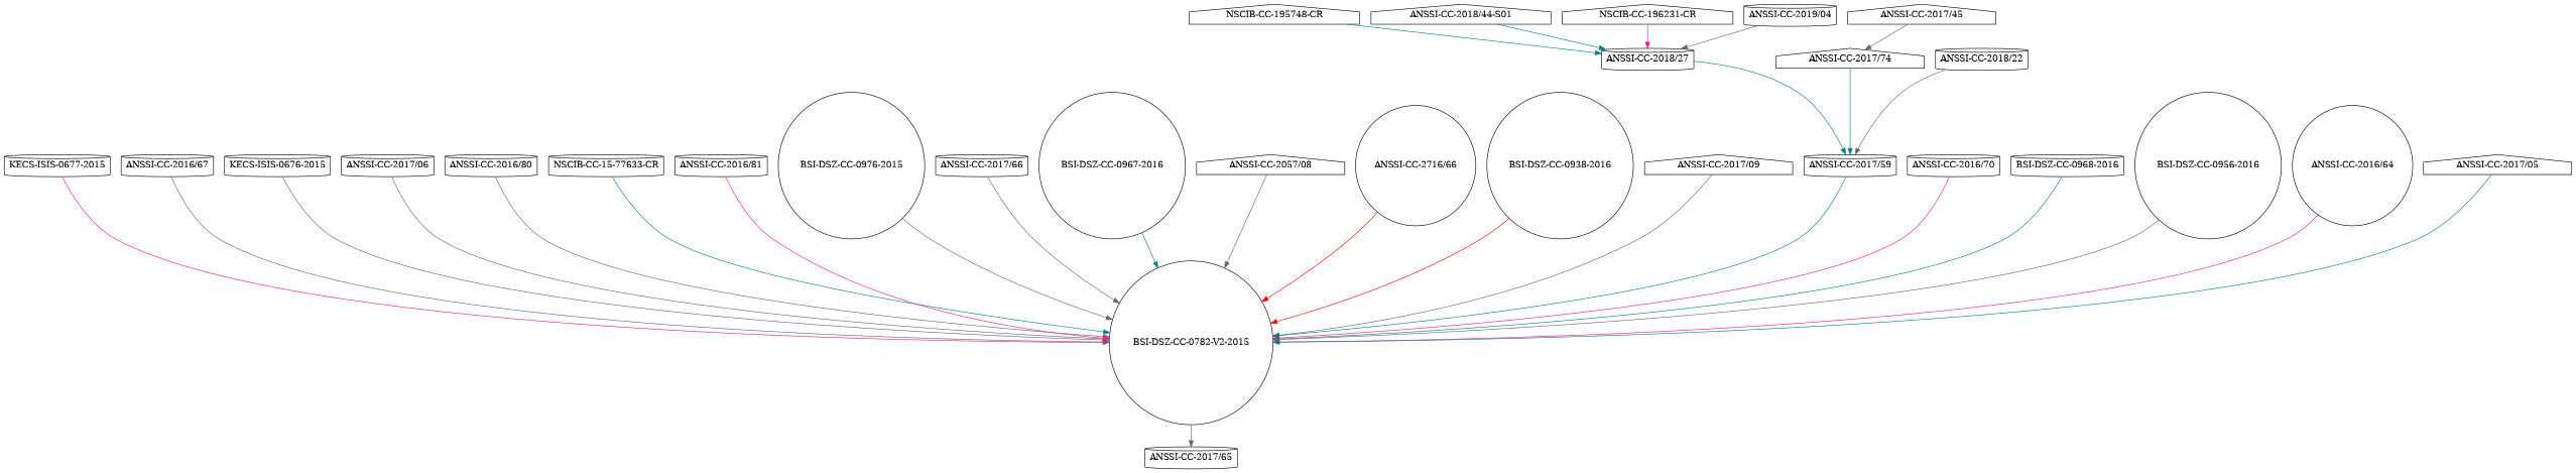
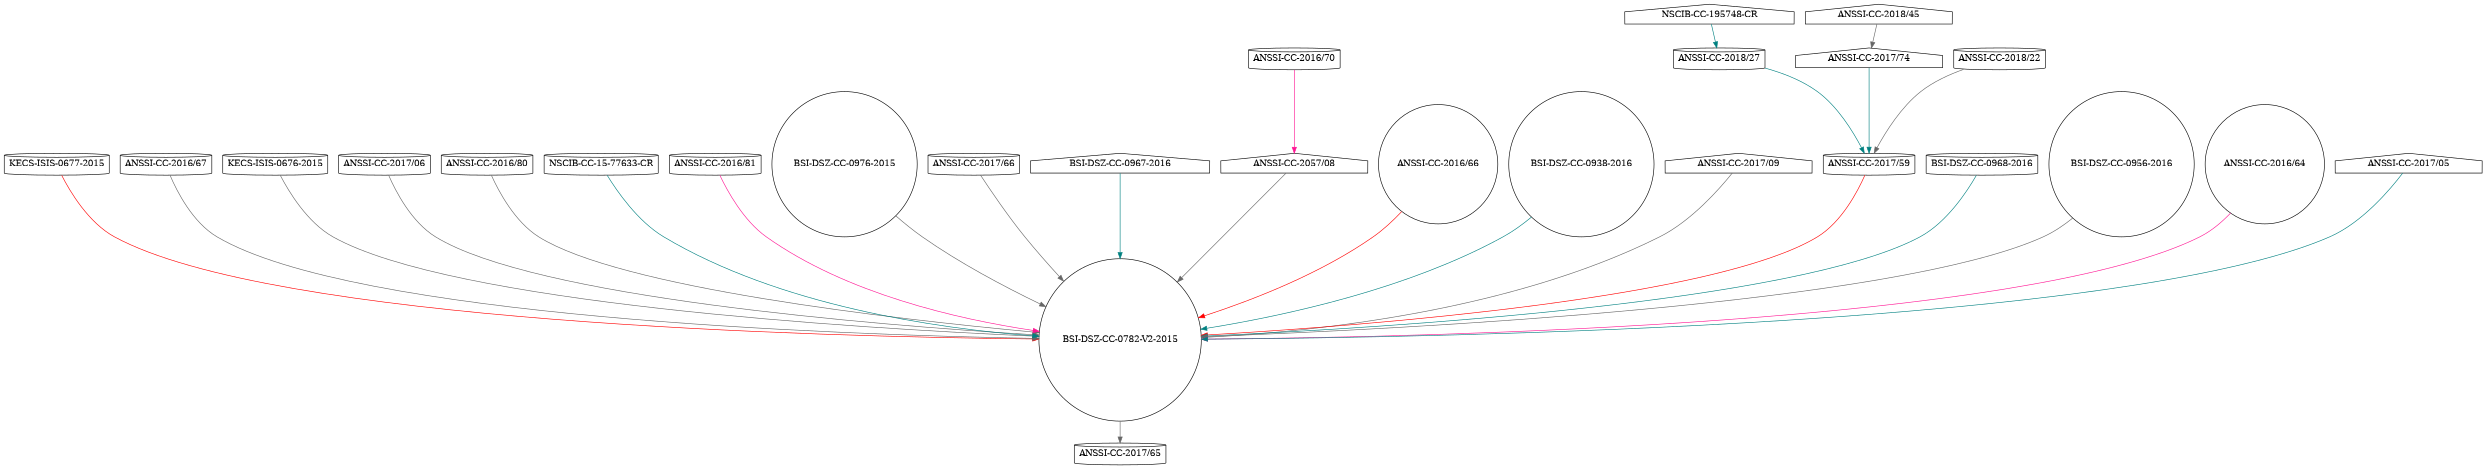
  digraph {
    node [shape=cylinder]
    edge [color=gray40]
    n1 [label="BSI-DSZ-CC-0782-V2-2015" shape=circle]
    n2 [label="ANSSI-CC-2017/65"]
    n3 [label="KECS-ISIS-0677-2015"]
    n4 [label="ANSSI-CC-2016/67"]
    n5 [label="KECS-ISIS-0676-2015"]
    n6 [label="ANSSI-CC-2017/06"]
    n7 [label="ANSSI-CC-2016/80"]
    n8 [label="NSCIB-CC-15-77633-CR"]
    n9 [label="ANSSI-CC-2016/81"]
    n10 [label="BSI-DSZ-CC-0976-2015" shape=circle]
    n11 [label="ANSSI-CC-2017/66"]
-   n12 [label="BSI-DSZ-CC-0967-2016" shape=circle]
+   n12 [label="BSI-DSZ-CC-0967-2016" shape=house]
    n13 [label="ANSSI-CC-2057/08" shape=house]
-   n14 [label="ANSSI-CC-2716/66" shape=circle]
+   n14 [label="ANSSI-CC-2016/66" shape=circle]
    n15 [label="BSI-DSZ-CC-0938-2016" shape=circle]
    n16 [label="ANSSI-CC-2017/09" shape=house]
    n17 [label="ANSSI-CC-2017/59"]
    n18 [label="ANSSI-CC-2016/70"]
    n19 [label="BSI-DSZ-CC-0968-2016"]
    n20 [label="BSI-DSZ-CC-0956-2016" shape=circle]
    n21 [label="ANSSI-CC-2016/64" shape=circle]
    n22 [label="ANSSI-CC-2017/05" shape=house]
    n23 [label="NSCIB-CC-195748-CR" shape=house]
    n24 [label="ANSSI-CC-2018/27"]
-   n25 [label="ANSSI-CC-2018/44-S01" shape=house]
-   n26 [label="NSCIB-CC-196231-CR" shape=house]
-   n27 [label="ANSSI-CC-2017/45" shape=house]
+   n27 [label="ANSSI-CC-2018/45" shape=house]
    n28 [label="ANSSI-CC-2017/74" shape=house]
    n29 [label="ANSSI-CC-2018/22"]
-   n30 [label="ANSSI-CC-2019/04"]
    n1 -> n2
-   n3 -> n1 [color=deeppink]
+   n3 -> n1 [color=red]
    n4 -> n1
    n5 -> n1
    n6 -> n1
    n7 -> n1
    n8 -> n1 [color=teal]
    n9 -> n1 [color=deeppink]
    n10 -> n1
    n11 -> n1
    n12 -> n1 [color=teal]
    n13 -> n1
    n14 -> n1 [color=red]
-   n15 -> n1 [color=red]
+   n15 -> n1 [color=teal]
    n16 -> n1
-   n17 -> n1 [color=teal]
-   n18 -> n1 [color=deeppink]
+   n17 -> n1 [color=red]
+   n18 -> n13 [color=deeppink]
    n19 -> n1 [color=teal]
    n20 -> n1
    n21 -> n1 [color=deeppink]
    n22 -> n1 [color=teal]
    n23 -> n24 [color=teal]
    n24 -> n17 [color=teal]
-   n25 -> n24 [color=teal]
-   n26 -> n24 [color=deeppink]
    n27 -> n28
    n28 -> n17 [color=teal]
    n29 -> n17
-   n30 -> n24
  }
